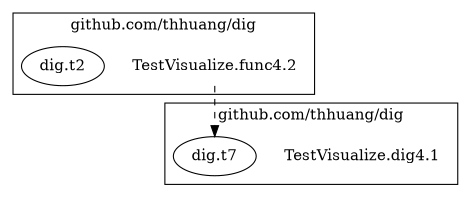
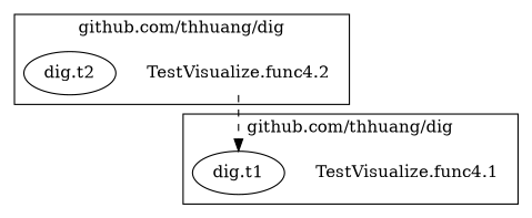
  digraph {
    compound=true
    rankdir=TB
    n1 [label="TestVisualize.func4.2" shape=plaintext]
    n2 [label="dig.t2"]
-   n3 [label="TestVisualize.dig4.1" shape=plaintext]
-   n4 [label="dig.t7"]
+   n3 [label="TestVisualize.func4.1" shape=plaintext]
+   n4 [label="dig.t1"]
    subgraph cluster_1 {
      label="github.com/thhuang/dig"
      n1
      n2
    }
    subgraph cluster_2 {
      label="github.com/thhuang/dig"
      n3
      n4
    }
    n1 -> n4 [style=dashed]
  }
